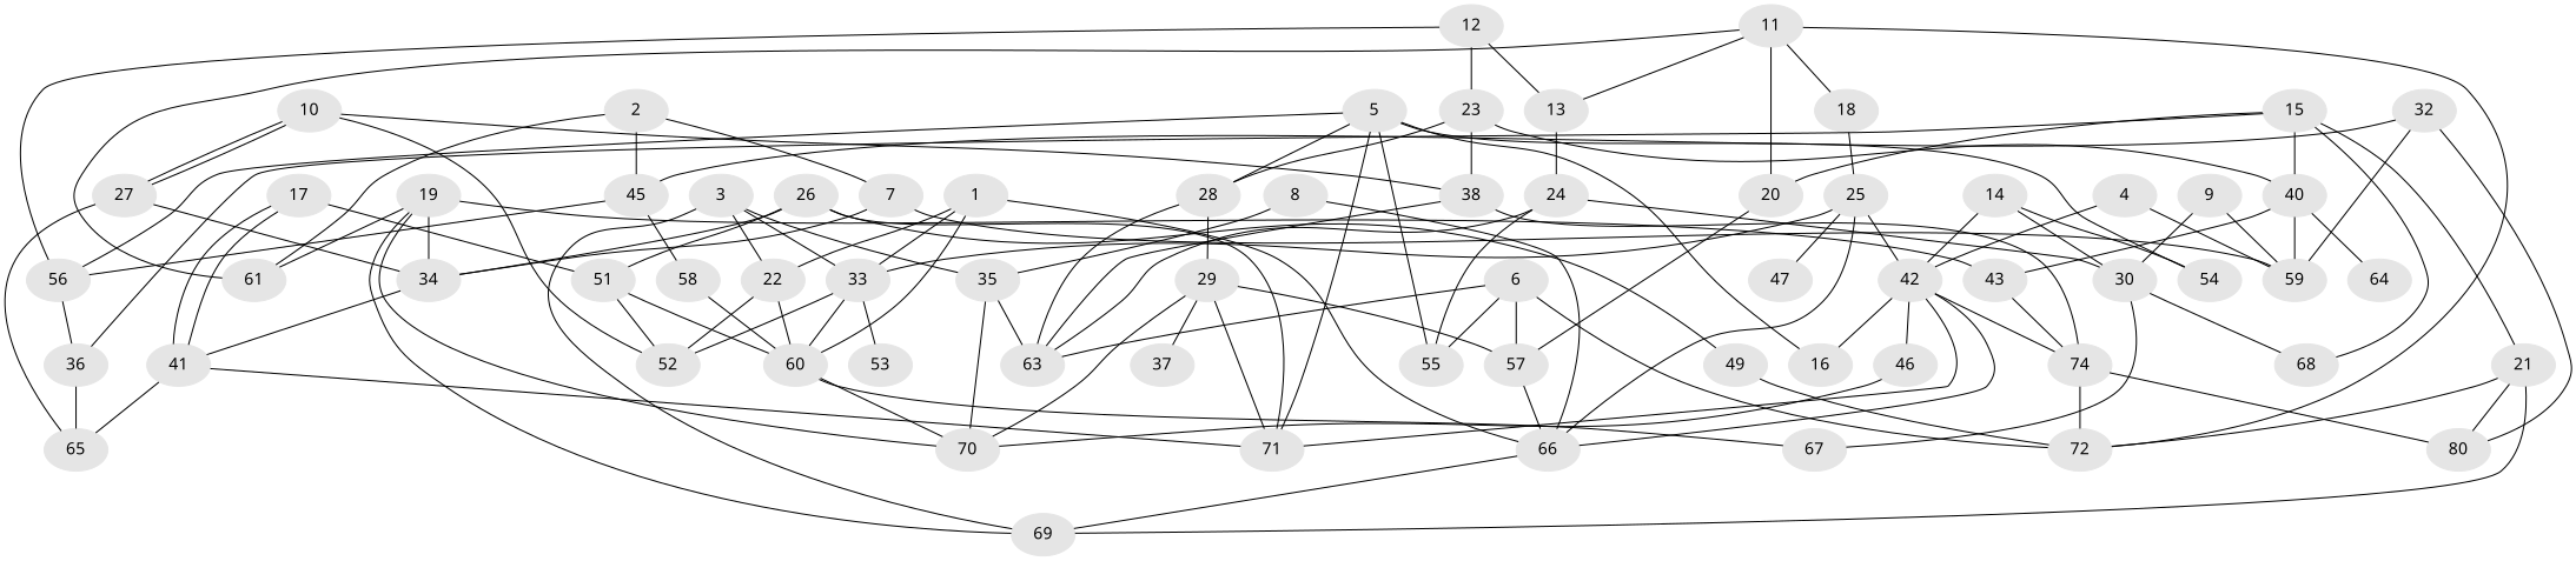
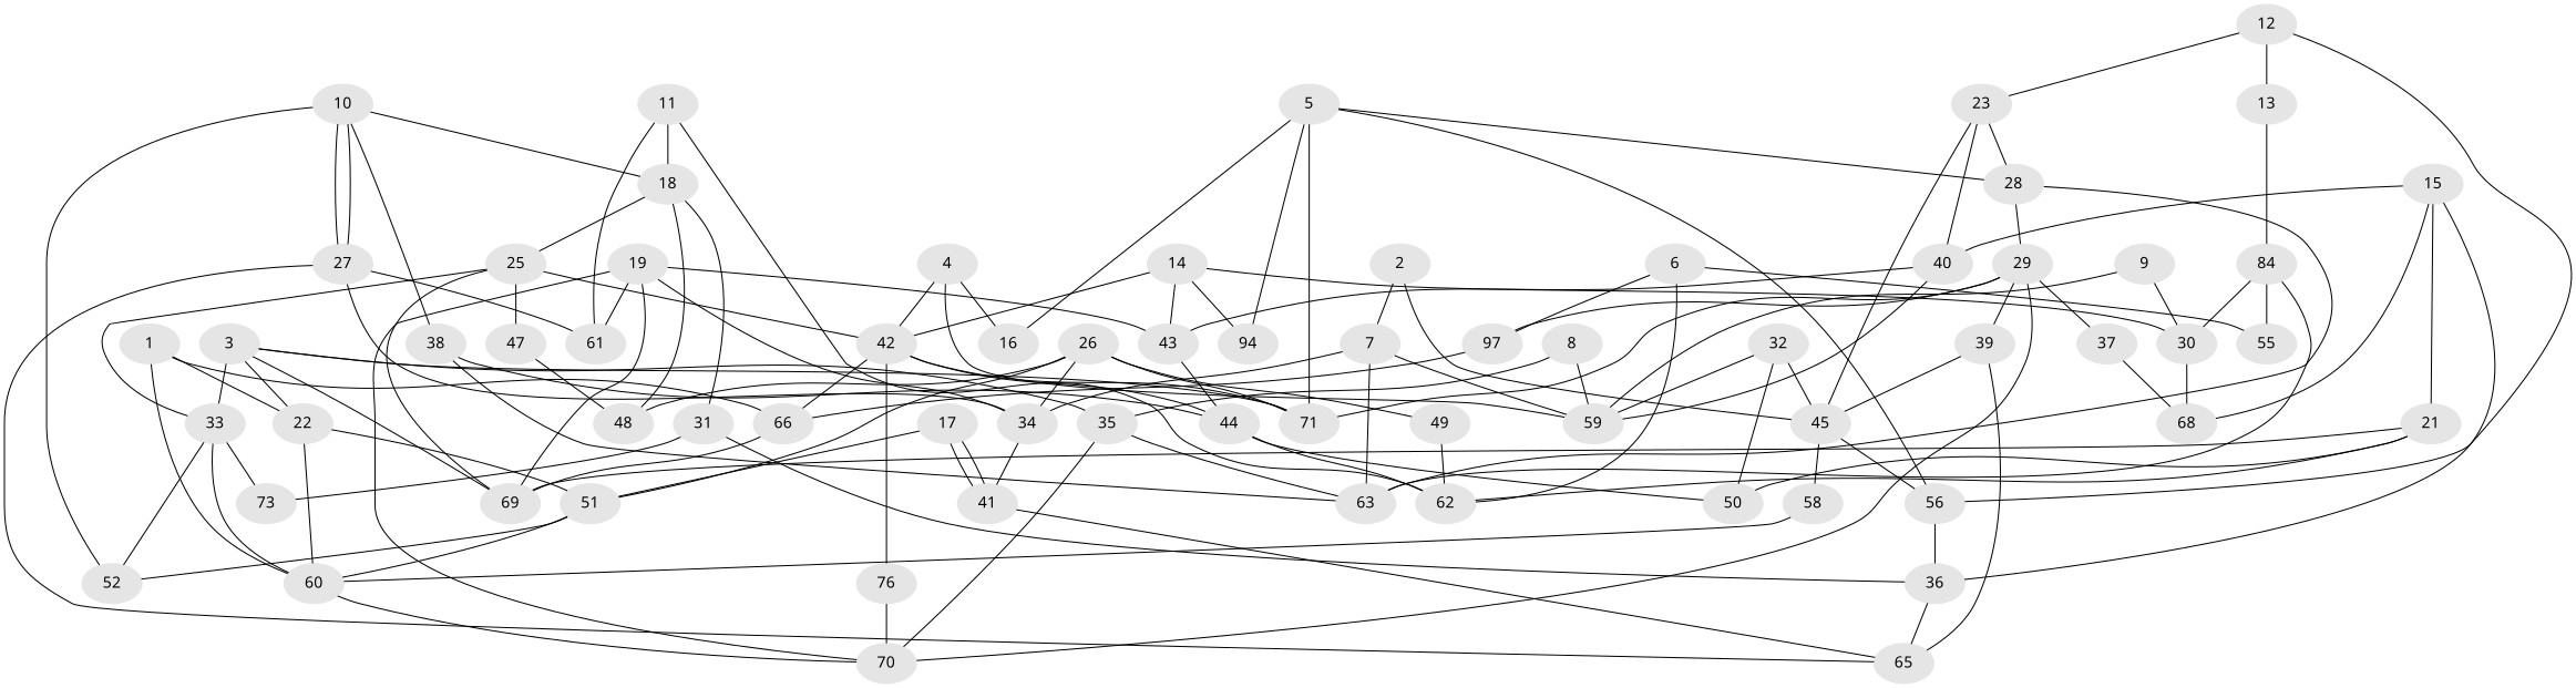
  graph {
    fontname="Noto Sans"
    node [color=gray90 fontname="Noto Sans" style=filled]
    edge [fontname="Noto Sans"]
    1
    22
    33
    60
    66
    52
-   53
+   53 [label=73]
    70
-   67
    69
    2
    7
    45
    61
    59
    34
    56
    58
    3
    35
    63
    4
    16
    42
    71
-   44 [label=74]
-   46
+   44
+   46 [label=76]
    5
    28
-   54
+   54 [label=94]
    55
    29
    36
    6
-   57
-   62 [label=72]
+   57 [label=97]
+   62
    41
    8
    9
    30
    68
    10
    18
    27
    38
+   48
    25
+   31
    65
    11
    13
-   20
-   24
+   24 [label=84]
    12
    23
    40
    14
    43
    15
    21
-   50 [label=80]
-   64
+   50
    17
    51
    47
    19
    26
    49
    37
+   39
    32
    1 -- 22
-   1 -- 33
    1 -- 60
    1 -- 66
    22 -- 60
-   22 -- 52
+   22 -- 51
    33 -- 60
    33 -- 52
    33 -- 53
    60 -- 70
-   60 -- 67
    66 -- 69
    2 -- 7
    2 -- 45
-   2 -- 61
+   27 -- 61
    7 -- 59
    7 -- 34
    45 -- 56
    45 -- 58
    34 -- 41
    56 -- 36
    58 -- 60
    3 -- 22
    3 -- 33
    3 -- 69
    3 -- 35
    35 -- 70
    35 -- 63
    4 -- 59
-   42 -- 16
+   4 -- 16
    4 -- 42
    42 -- 66
    42 -- 71
    42 -- 44
    42 -- 46
    44 -- 62
    44 -- 50
    46 -- 70
    5 -- 56
    5 -- 16
    5 -- 71
    5 -- 28
    5 -- 54
-   5 -- 55
    28 -- 63
    28 -- 29
    29 -- 70
    29 -- 71
    29 -- 57
    29 -- 37
+   29 -- 39
    36 -- 65
-   6 -- 63
+   7 -- 63
    6 -- 55
    6 -- 57
    6 -- 62
    57 -- 66
-   41 -- 71
+   3 -- 71
    41 -- 65
-   8 -- 66
+   8 -- 59
    8 -- 35
    9 -- 59
    9 -- 30
-   30 -- 67
    30 -- 68
    10 -- 52
+   10 -- 18
    10 -- 27
    10 -- 27
    10 -- 38
+   18 -- 48
    18 -- 25
+   18 -- 31
    27 -- 34
    27 -- 65
    38 -- 63
    38 -- 44
    25 -- 33
-   25 -- 66
+   25 -- 69
    25 -- 42
    25 -- 47
+   31 -- 53
+   31 -- 36
    11 -- 61
    11 -- 62
    11 -- 18
-   11 -- 13
-   11 -- 20
    13 -- 24
-   20 -- 57
    24 -- 63
    24 -- 55
    24 -- 30
    12 -- 56
    12 -- 13
    12 -- 23
-   23 -- 38
+   23 -- 45
    23 -- 28
    23 -- 40
    40 -- 59
    40 -- 43
-   40 -- 64
    14 -- 42
    14 -- 54
    14 -- 30
+   14 -- 43
    43 -- 44
    15 -- 36
    15 -- 68
-   15 -- 20
    15 -- 40
    15 -- 21
    21 -- 69
    21 -- 62
    21 -- 50
    17 -- 41
    17 -- 41
    17 -- 51
    51 -- 60
    51 -- 52
+   47 -- 48
    19 -- 70
    19 -- 69
    19 -- 61
    19 -- 34
    19 -- 43
    26 -- 34
    26 -- 71
+   26 -- 48
    26 -- 51
    26 -- 49
    49 -- 62
+   37 -- 68
+   39 -- 45
+   39 -- 65
    32 -- 45
    32 -- 59
    32 -- 50
  }
